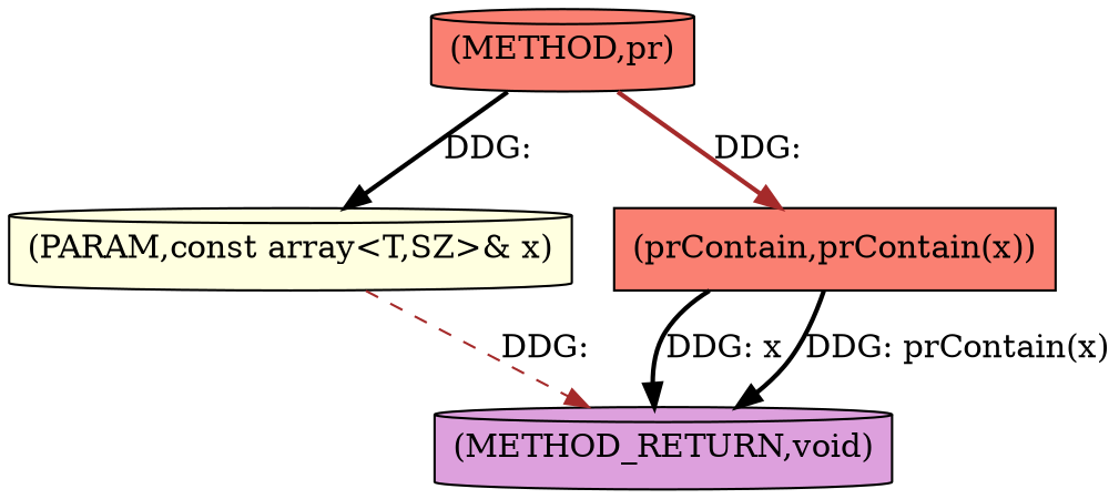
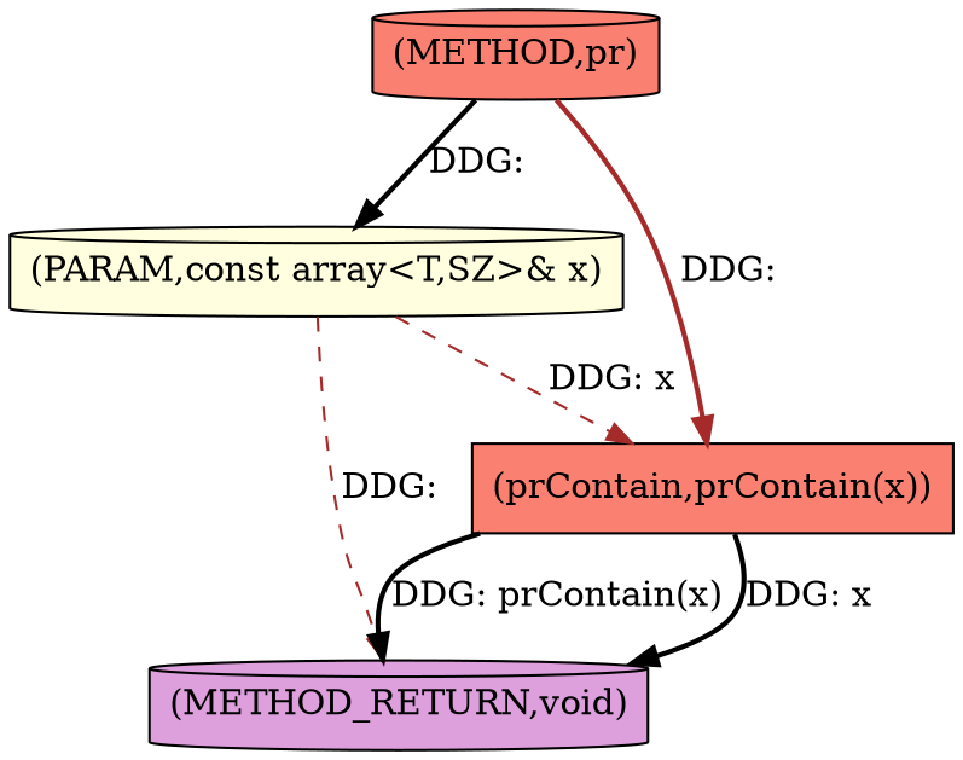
  digraph {
    node [fillcolor=salmon shape=cylinder style=filled]
    edge [color=black style=bold]
    n1 [label="(METHOD,pr)"]
    n2 [fillcolor=lightyellow label="(PARAM,const array<T,SZ>& x)"]
    n3 [label="(prContain,prContain(x))" shape=box]
    n4 [fillcolor=plum label="(METHOD_RETURN,void)"]
    n1 -> n2 [label="DDG: "]
    n1 -> n3 [color=brown label="DDG: "]
+   n2 -> n3 [color=brown label="DDG: x" style=dashed]
    n2 -> n4 [color=brown label="DDG: " style=dashed]
    n3 -> n4 [label="DDG: x"]
    n3 -> n4 [label="DDG: prContain(x)"]
  }
